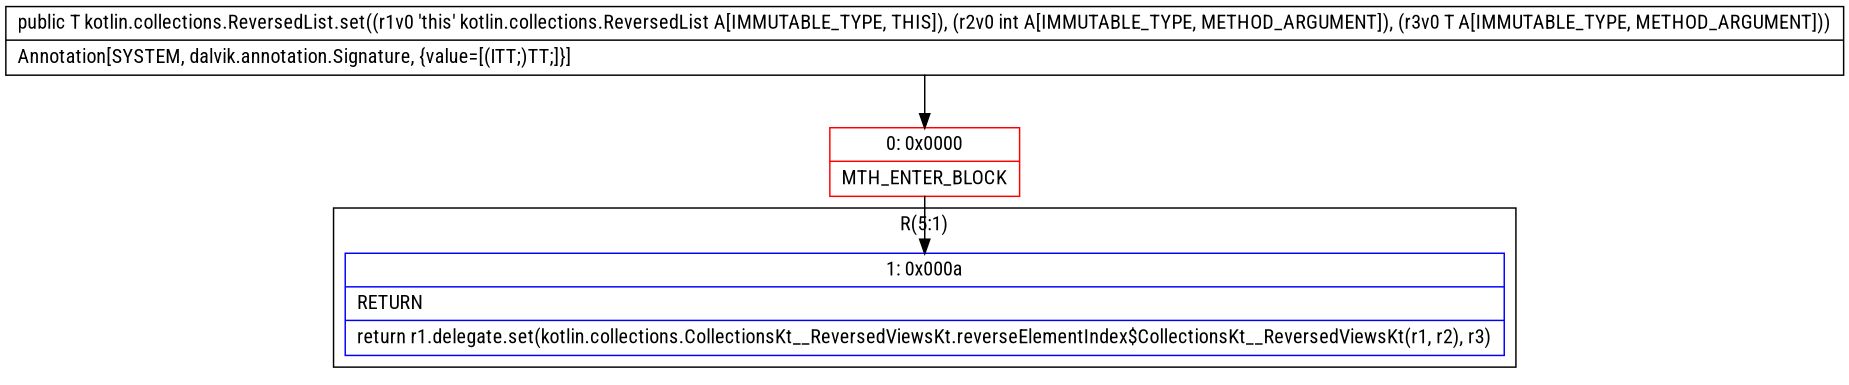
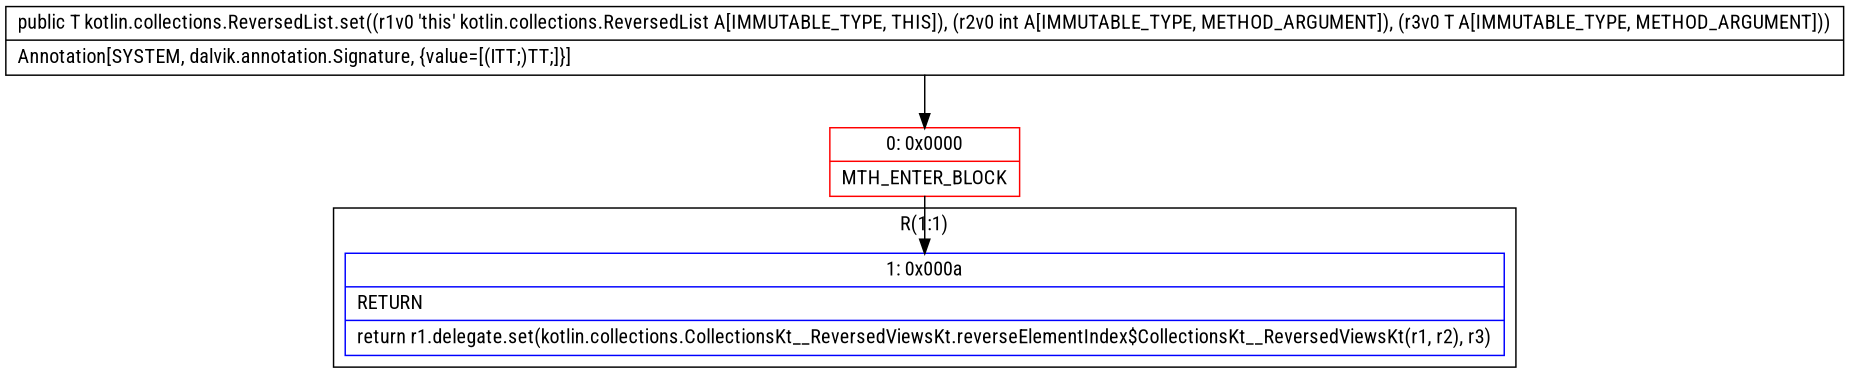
  digraph {
    fontname="Roboto Condensed"
    node [shape=record fontname="Roboto Condensed"]
    edge [fontname="Roboto Condensed"]
    n1 [color=blue label="{1\:\ 0x000a|RETURN\l|return r1.delegate.set(kotlin.collections.CollectionsKt__ReversedViewsKt.reverseElementIndex$CollectionsKt__ReversedViewsKt(r1, r2), r3)\l}"]
    n2 [color=red label="{0\:\ 0x0000|MTH_ENTER_BLOCK\l}"]
    n3 [label="{public T kotlin.collections.ReversedList.set((r1v0 'this' kotlin.collections.ReversedList A[IMMUTABLE_TYPE, THIS]), (r2v0 int A[IMMUTABLE_TYPE, METHOD_ARGUMENT]), (r3v0 T A[IMMUTABLE_TYPE, METHOD_ARGUMENT]))  | Annotation[SYSTEM, dalvik.annotation.Signature, \{value=[(ITT;)TT;]\}]\l}"]
    subgraph cluster_1 {
-     label="R(5:1)"
+     label="R(1:1)"
      n1
    }
    n2 -> n1
    n3 -> n2
  }
